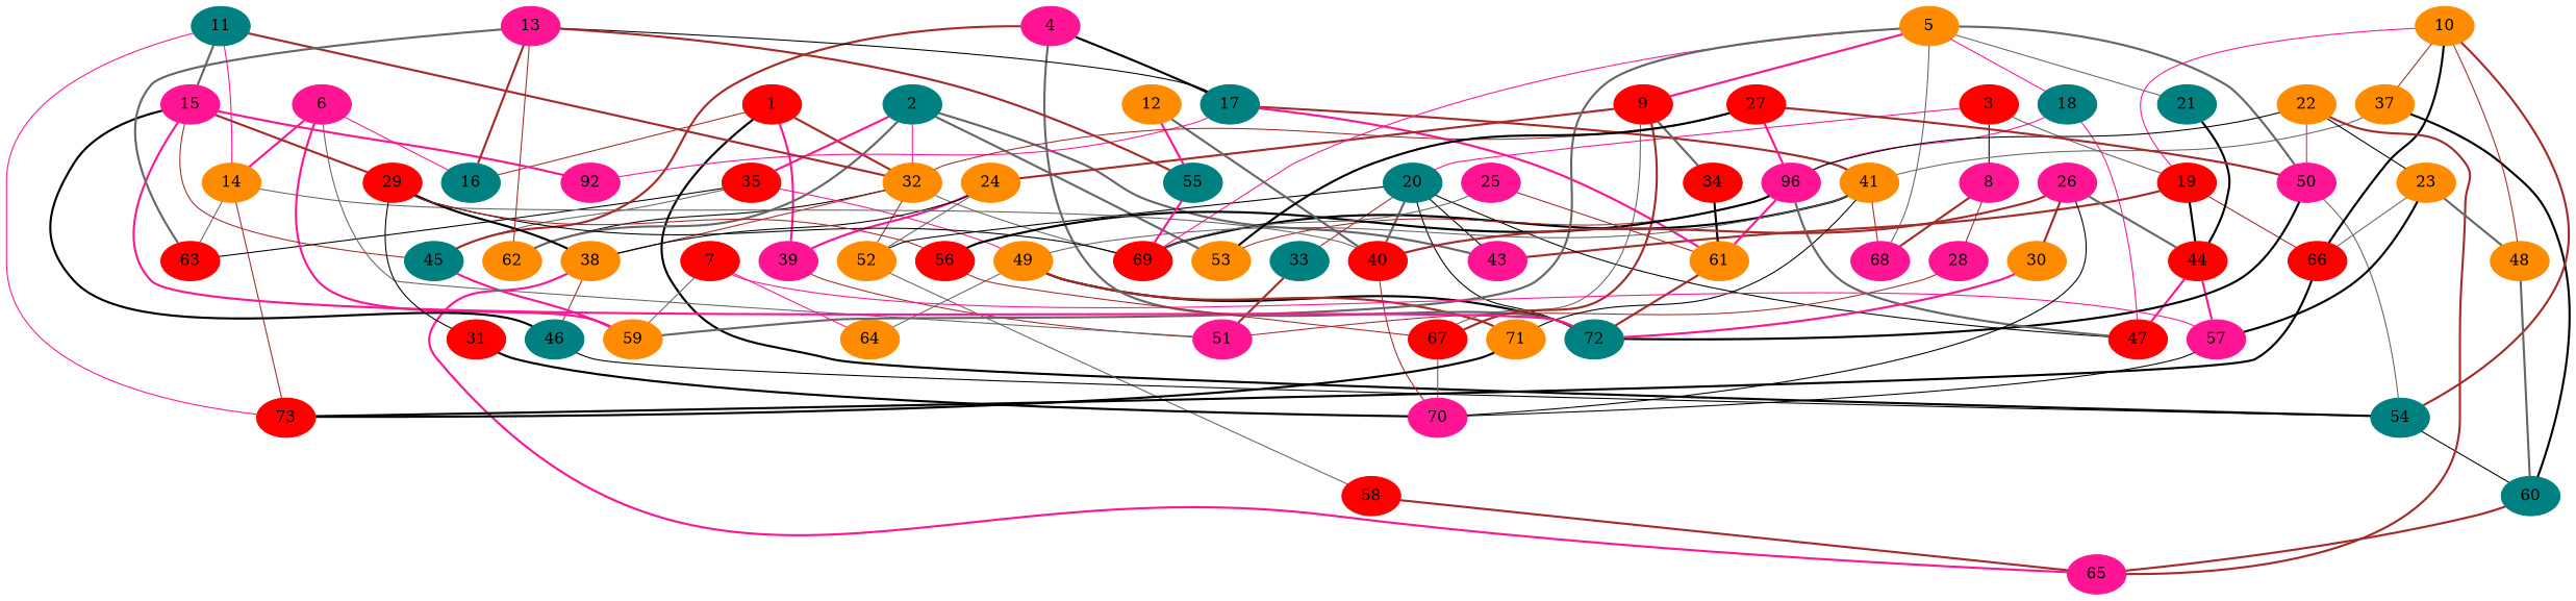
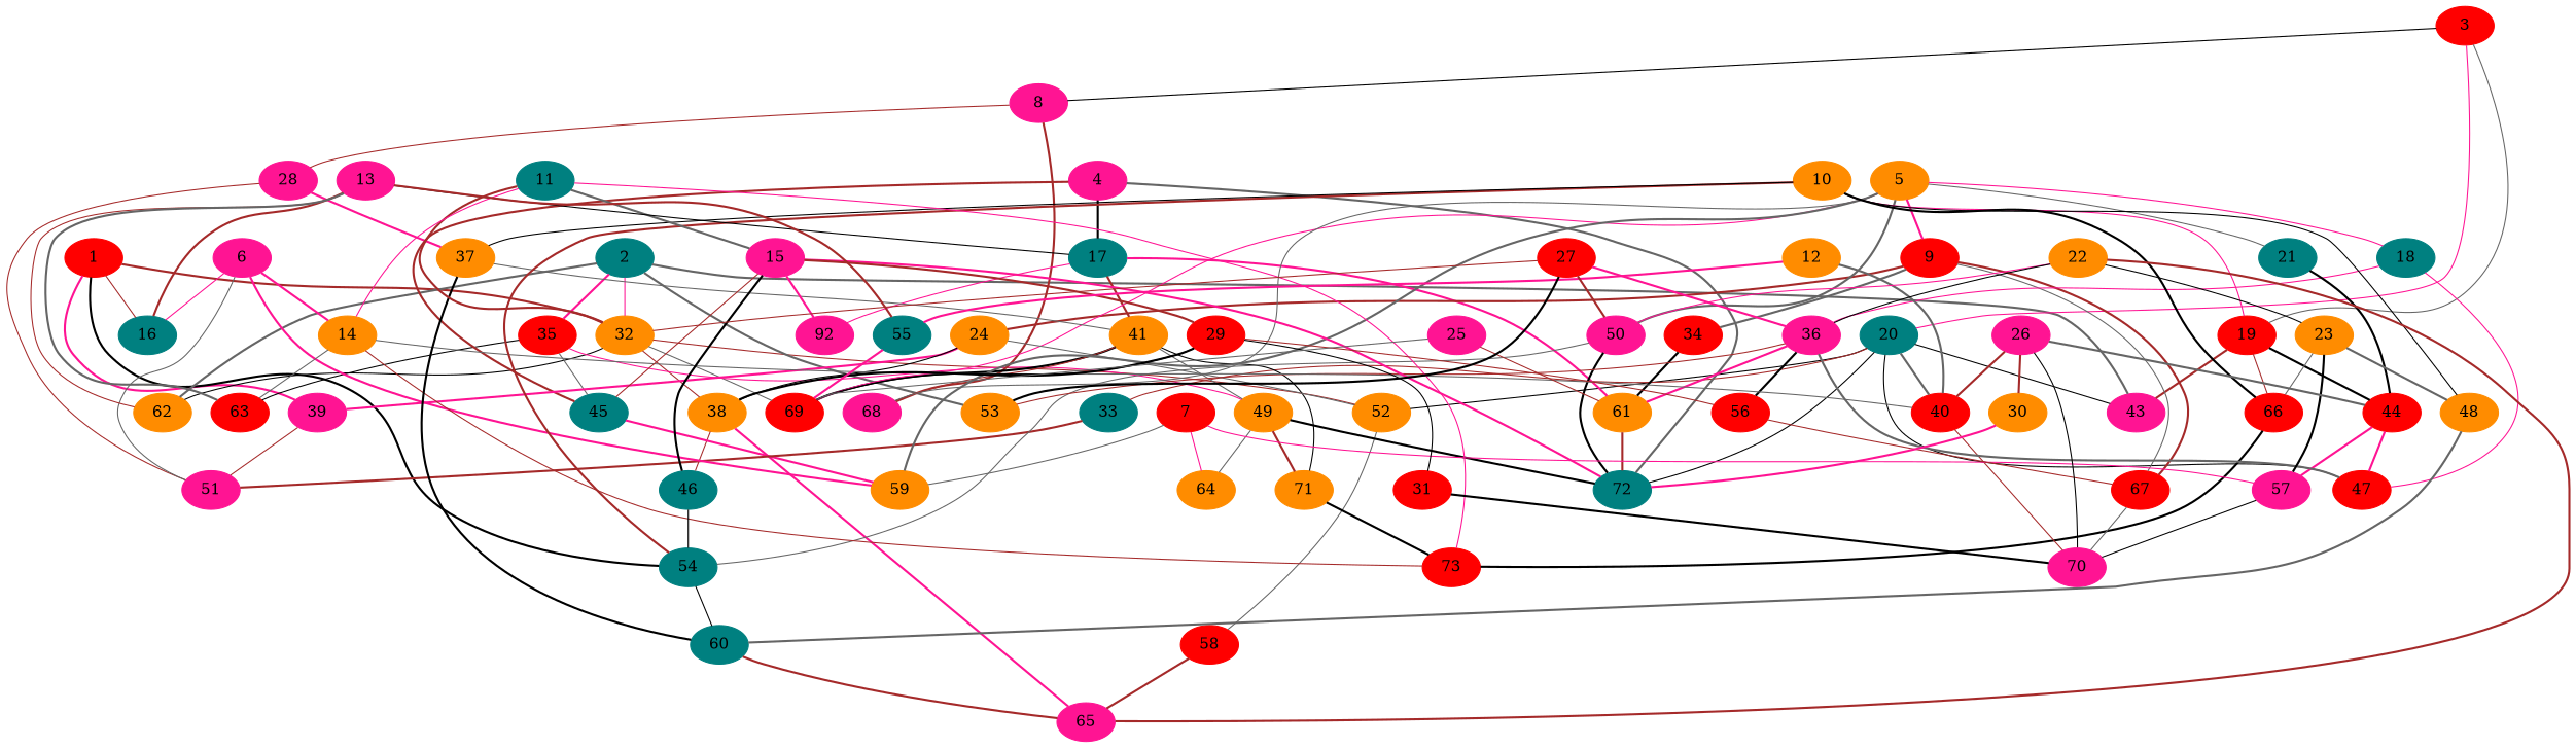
  graph {
    node [color=darkorange style=filled]
    edge [color=brown style=solid]
    1 [color=red]
    16 [color=teal]
    32
    39 [color=deeppink]
    54 [color=teal]
    62
    69 [color=red]
    52
    38
    51 [color=deeppink]
    60 [color=teal]
    2 [color=teal]
    35 [color=red]
    43 [color=deeppink]
    53
    45 [color=teal]
    63 [color=red]
    49
    3 [color=red]
    8 [color=deeppink]
    19 [color=red]
    20 [color=teal]
    68 [color=deeppink]
    28 [color=deeppink]
    66 [color=red]
    44 [color=red]
    72 [color=teal]
    40 [color=red]
    47 [color=red]
    33 [color=teal]
    4 [color=deeppink]
    17 [color=teal]
    n33 [color=deeppink label=92]
    41
    61
    59
    9 [color=red]
    5
    18 [color=teal]
    21 [color=teal]
    50 [color=deeppink]
    24
    34 [color=red]
    67 [color=red]
-   36 [color=deeppink label=96]
+   36 [color=deeppink]
    6 [color=deeppink]
    14
    73 [color=red]
    7 [color=red]
    57 [color=deeppink]
    64
    70 [color=deeppink]
    37
    10
    48
    11 [color=teal]
    15 [color=deeppink]
    29 [color=red]
    46 [color=teal]
    12
    55 [color=teal]
    13 [color=deeppink]
    31 [color=red]
    56 [color=red]
    71
    58 [color=red]
    22
    23
    65 [color=deeppink]
    25 [color=deeppink]
    26 [color=deeppink]
    30
    27 [color=red]
    1 -- 16
    1 -- 32 [style=bold]
    1 -- 39 [color=deeppink style=bold]
    1 -- 54 [color=black style=bold]
    32 -- 62 [color=black]
    32 -- 69 [color=gray40]
    32 -- 52
    32 -- 38
    39 -- 51
    54 -- 60 [color=black]
    52 -- 58 [color=gray40]
    38 -- 46
    38 -- 65 [color=deeppink style=bold]
    60 -- 65 [style=bold]
    2 -- 32 [color=deeppink]
    2 -- 62 [color=gray40 style=bold]
    2 -- 35 [color=deeppink style=bold]
    2 -- 43 [color=gray40 style=bold]
    2 -- 53 [color=gray40 style=bold]
    35 -- 45 [color=gray40]
    35 -- 63 [color=black]
    35 -- 49 [color=deeppink]
    45 -- 59 [color=deeppink style=bold]
    49 -- 72 [color=black style=bold]
    49 -- 64 [color=gray40]
    49 -- 71 [style=bold]
    3 -- 8 [color=black]
    3 -- 19 [color=gray40]
    3 -- 20 [color=deeppink]
    8 -- 68 [style=bold]
    8 -- 28
    19 -- 43 [style=bold]
    19 -- 66
    19 -- 44 [color=black style=bold]
    20 -- 52 [color=black]
    20 -- 43 [color=black]
    20 -- 72 [color=black]
    20 -- 40 [color=gray40 style=bold]
    20 -- 47 [color=black]
    20 -- 33
    28 -- 51
+   28 -- 37 [color=deeppink style=bold]
    66 -- 73 [color=black style=bold]
    44 -- 47 [color=deeppink style=bold]
    44 -- 57 [color=deeppink style=bold]
    40 -- 70
    33 -- 51 [style=bold]
    4 -- 45 [style=bold]
    4 -- 72 [color=gray40 style=bold]
    4 -- 17 [color=black style=bold]
    17 -- n33 [color=deeppink]
    17 -- 41 [style=bold]
    17 -- 61 [color=deeppink style=bold]
    41 -- 69 [color=black style=bold]
    41 -- 49 [color=gray40]
    41 -- 68
    41 -- 71 [color=black]
    61 -- 72 [style=bold]
    9 -- 24 [style=bold]
    9 -- 34 [color=gray40 style=bold]
    9 -- 67 [color=gray40]
    9 -- 67 [style=bold]
    5 -- 69 [color=deeppink]
    5 -- 68 [color=gray40]
    5 -- 59 [color=gray40 style=bold]
    5 -- 9 [color=deeppink style=bold]
    5 -- 18 [color=deeppink]
    5 -- 21 [color=gray40]
    5 -- 50 [color=gray40 style=bold]
    18 -- 47 [color=deeppink]
    18 -- 36 [color=deeppink]
    21 -- 44 [color=black style=bold]
    50 -- 54 [color=gray40]
    50 -- 72 [color=black style=bold]
    24 -- 39 [color=deeppink style=bold]
    24 -- 52 [color=gray40]
    24 -- 38 [color=black]
    34 -- 61 [color=black style=bold]
    67 -- 70 [color=gray40]
    36 -- 53
    36 -- 47 [color=gray40 style=bold]
    36 -- 61 [color=deeppink style=bold]
    36 -- 56 [color=black style=bold]
    6 -- 16 [color=deeppink]
    6 -- 51 [color=gray40]
    6 -- 59 [color=deeppink style=bold]
    6 -- 14 [color=deeppink style=bold]
    14 -- 63 [color=gray40]
    14 -- 40 [color=gray40]
    14 -- 73
    7 -- 59 [color=gray40]
    7 -- 57 [color=deeppink]
    7 -- 64 [color=deeppink]
    57 -- 70 [color=black]
    37 -- 60 [color=black style=bold]
    37 -- 41 [color=gray40]
    10 -- 54 [style=bold]
    10 -- 19 [color=deeppink]
    10 -- 66 [color=black style=bold]
-   10 -- 37
-   10 -- 48
+   10 -- 37 [color=black]
+   10 -- 48 [color=black]
    48 -- 60 [color=gray40 style=bold]
    11 -- 32 [style=bold]
    11 -- 14 [color=deeppink]
    11 -- 73 [color=deeppink]
    11 -- 15 [color=gray40 style=bold]
    15 -- 45
    15 -- 72 [color=deeppink style=bold]
    15 -- n33 [color=deeppink style=bold]
    15 -- 29 [style=bold]
    15 -- 46 [color=black style=bold]
    29 -- 69 [color=black]
    29 -- 38 [color=black style=bold]
    29 -- 31 [color=black]
    29 -- 56
    46 -- 54 [color=black]
    12 -- 40 [color=gray40 style=bold]
    12 -- 55 [color=deeppink style=bold]
    55 -- 69 [color=deeppink style=bold]
    13 -- 16 [style=bold]
    13 -- 62
    13 -- 63 [color=gray40 style=bold]
    13 -- 17 [color=black]
    13 -- 55 [style=bold]
    31 -- 70 [color=black style=bold]
    56 -- 67
    71 -- 73 [color=black style=bold]
    58 -- 65 [style=bold]
    22 -- 50 [color=deeppink]
    22 -- 36 [color=black]
    22 -- 23 [color=black]
    22 -- 65 [style=bold]
    23 -- 66 [color=gray40]
    23 -- 57 [color=black style=bold]
    23 -- 48 [color=gray40 style=bold]
    25 -- 69 [color=gray40]
    25 -- 61
    26 -- 44 [color=gray40 style=bold]
    26 -- 40 [style=bold]
    26 -- 70 [color=black]
    26 -- 30 [style=bold]
    30 -- 72 [color=deeppink style=bold]
    27 -- 32
    27 -- 53 [color=black style=bold]
    27 -- 50 [style=bold]
    27 -- 36 [color=deeppink style=bold]
  }
